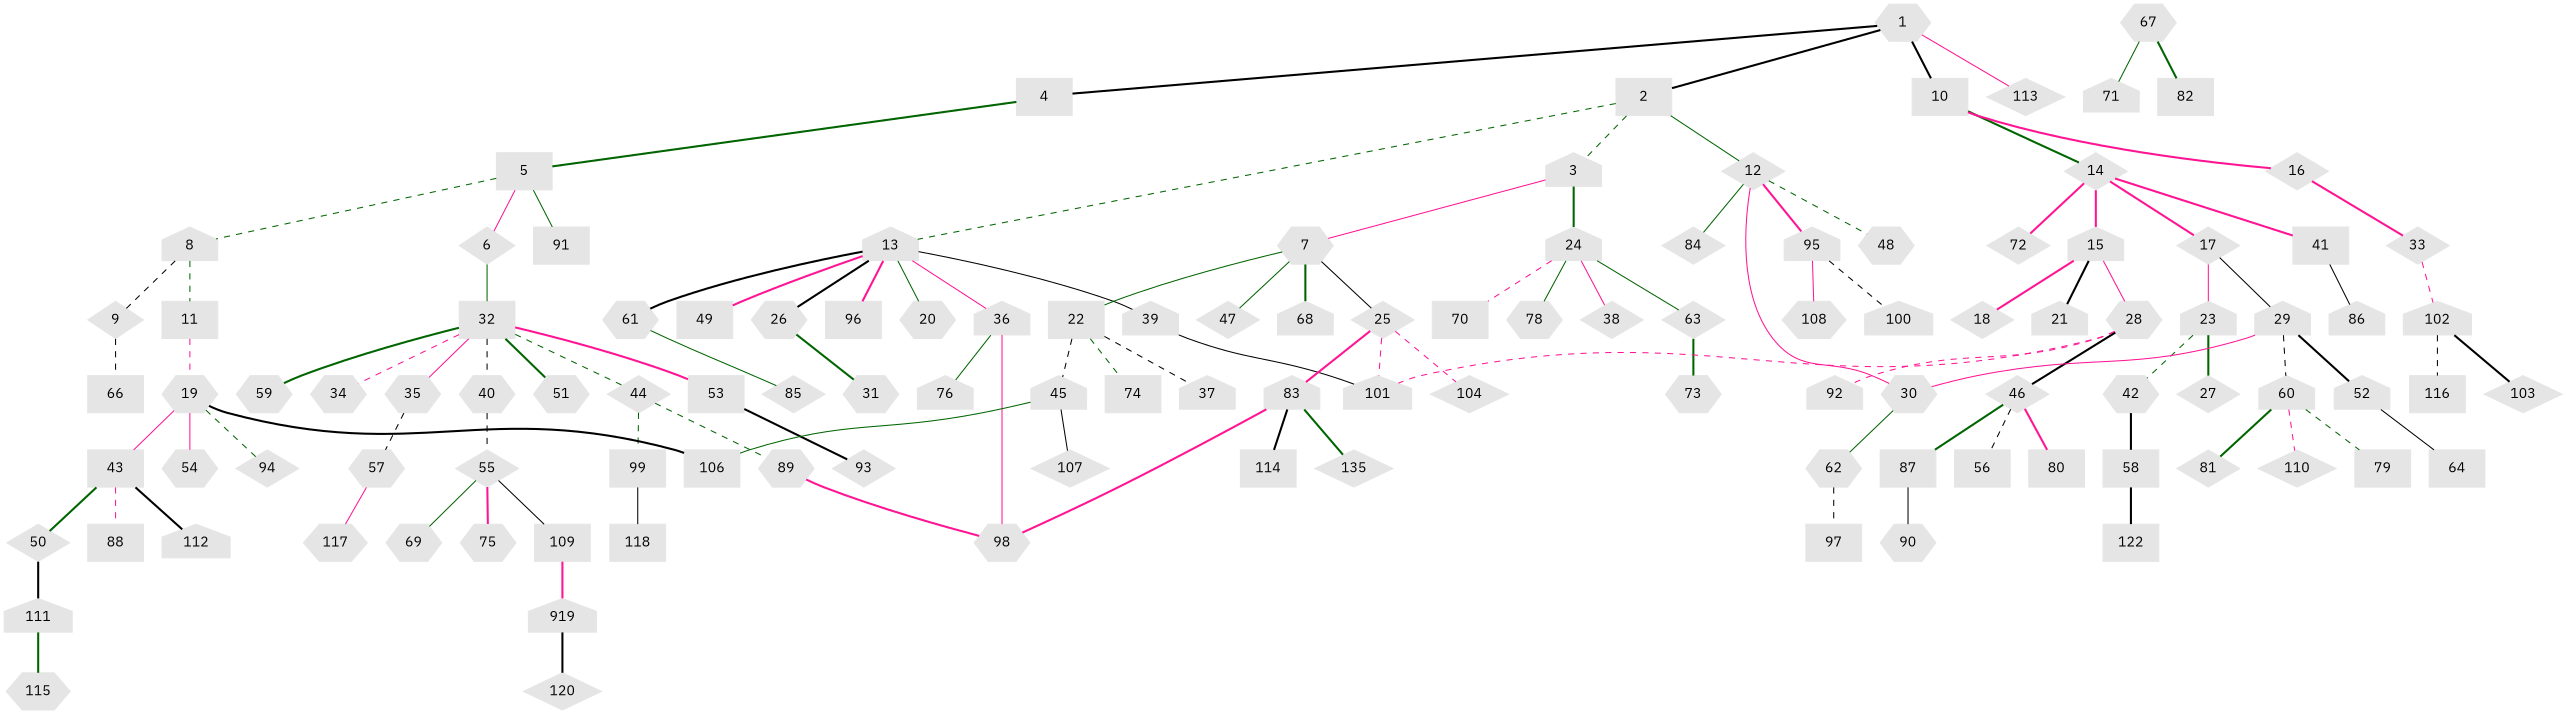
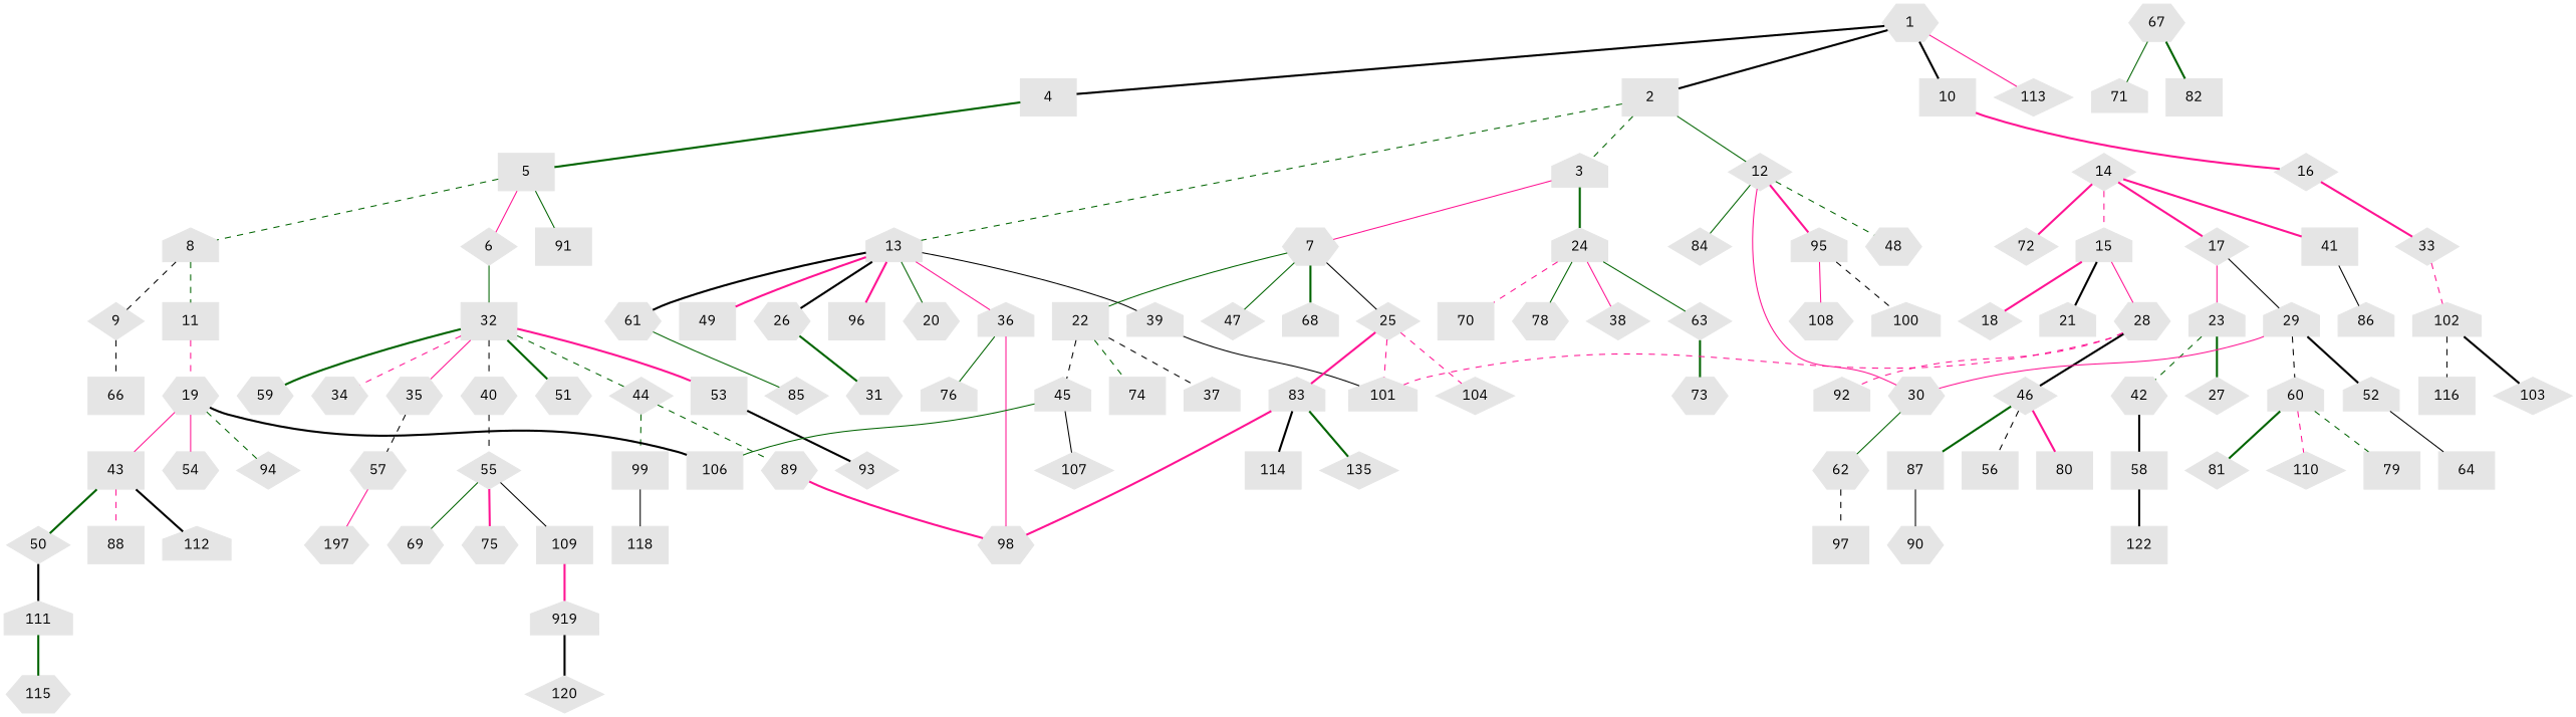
  graph {
    fontname="IBM Plex Sans"
    node [color=gray90 fontname="IBM Plex Sans" shape=box style=filled]
    edge [color=deeppink fontname="IBM Plex Sans" style=bold]
    1 [shape=hexagon]
    2
    4
    10
    113 [shape=diamond]
    3 [shape=house]
    12 [shape=diamond]
    13 [shape=house]
    5
    14 [shape=diamond]
    16 [shape=diamond]
    7 [shape=hexagon]
    24 [shape=house]
    30 [shape=hexagon]
    48 [shape=hexagon]
    84 [shape=diamond]
    95 [shape=house]
    20 [shape=hexagon]
    26 [shape=hexagon]
    36 [shape=house]
    39 [shape=house]
    49
    61 [shape=hexagon]
    96
    22
    25 [shape=diamond]
    47 [shape=diamond]
    68 [shape=house]
    38 [shape=diamond]
    63 [shape=diamond]
    70
    78 [shape=hexagon]
    6 [shape=diamond]
    8 [shape=house]
    91
    32
    9 [shape=diamond]
    11
    34 [shape=hexagon]
    35 [shape=hexagon]
    40 [shape=hexagon]
    44 [shape=diamond]
    51 [shape=hexagon]
    53
    59 [shape=hexagon]
    37 [shape=house]
    45 [shape=house]
    74
    83 [shape=house]
    101 [shape=house]
    104 [shape=diamond]
    66
    19 [shape=hexagon]
    15 [shape=house]
    17 [shape=diamond]
    41
    72 [shape=diamond]
    33 [shape=diamond]
    43
    54 [shape=hexagon]
    94 [shape=diamond]
    106
    62 [shape=hexagon]
    100 [shape=house]
    108 [shape=hexagon]
    31 [shape=hexagon]
    76 [shape=house]
    98 [shape=hexagon]
    85 [shape=diamond]
    18 [shape=diamond]
    21 [shape=house]
    28 [shape=hexagon]
    23 [shape=house]
    29 [shape=house]
    86 [shape=house]
    46 [shape=diamond]
    92 [shape=house]
    102 [shape=house]
    27 [shape=diamond]
    42 [shape=hexagon]
    52 [shape=house]
    60 [shape=house]
    50 [shape=diamond]
    88
    112 [shape=house]
    107 [shape=diamond]
    58
    73 [shape=hexagon]
    n89 [label=135 shape=diamond]
    114
    56
    80
    87
    64
    79
    81 [shape=diamond]
    110 [shape=diamond]
    97
    57 [shape=hexagon]
    55 [shape=diamond]
    89 [shape=hexagon]
    99
    93 [shape=diamond]
    103 [shape=diamond]
    116
-   117 [shape=hexagon]
+   117 [shape=hexagon label=197]
    69 [shape=hexagon]
    75 [shape=hexagon]
    109
    122
    111 [shape=house]
    118
    90 [shape=hexagon]
    115 [shape=hexagon]
    n115 [label=919 shape=house]
    67 [shape=hexagon]
    71 [shape=house]
    82
    120 [shape=diamond]
    1 -- 2 [color=black]
    1 -- 4 [color=black]
    1 -- 10 [color=black]
    1 -- 113 [style=solid]
    2 -- 3 [color=darkgreen style=dashed]
    2 -- 12 [color=darkgreen style=solid]
    2 -- 13 [color=darkgreen style=dashed]
    4 -- 5 [color=darkgreen]
-   10 -- 14 [color=darkgreen]
    10 -- 16
    3 -- 7 [style=solid]
    3 -- 24 [color=darkgreen]
    12 -- 30 [style=solid]
    12 -- 48 [color=darkgreen style=dashed]
    12 -- 84 [color=darkgreen style=solid]
    12 -- 95
    13 -- 20 [color=darkgreen style=solid]
    13 -- 26 [color=black]
    13 -- 36 [style=solid]
    13 -- 39 [color=black style=solid]
    13 -- 49
    13 -- 61 [color=black]
    13 -- 96
    5 -- 6 [style=solid]
    5 -- 8 [color=darkgreen style=dashed]
    5 -- 91 [color=darkgreen style=solid]
-   14 -- 15
+   14 -- 15 [style=dashed]
    14 -- 17
    14 -- 41
    14 -- 72
    16 -- 33
    7 -- 22 [color=darkgreen style=solid]
    7 -- 25 [color=black style=solid]
    7 -- 47 [color=darkgreen style=solid]
    7 -- 68 [color=darkgreen]
    24 -- 38 [style=solid]
    24 -- 63 [color=darkgreen style=solid]
    24 -- 70 [style=dashed]
    24 -- 78 [color=darkgreen style=solid]
    30 -- 62 [color=darkgreen style=solid]
    95 -- 100 [color=black style=dashed]
    95 -- 108 [style=solid]
    26 -- 31 [color=darkgreen]
    36 -- 76 [color=darkgreen style=solid]
    36 -- 98 [style=solid]
    39 -- 101 [color=black style=solid]
    61 -- 85 [color=darkgreen style=solid]
    22 -- 37 [color=black style=dashed]
    22 -- 45 [color=black style=dashed]
    22 -- 74 [color=darkgreen style=dashed]
    25 -- 83
    25 -- 101 [style=dashed]
    25 -- 104 [style=dashed]
    63 -- 73 [color=darkgreen]
    6 -- 32 [color=darkgreen style=solid]
    8 -- 9 [color=black style=dashed]
    8 -- 11 [color=darkgreen style=dashed]
    32 -- 34 [style=dashed]
    32 -- 35 [style=solid]
    32 -- 40 [color=black style=dashed]
    32 -- 44 [color=darkgreen style=dashed]
    32 -- 51 [color=darkgreen]
    32 -- 53
    32 -- 59 [color=darkgreen]
    9 -- 66 [color=black style=dashed]
    11 -- 19 [style=dashed]
    35 -- 57 [color=black style=dashed]
    40 -- 55 [color=black style=dashed]
    44 -- 89 [color=darkgreen style=dashed]
    44 -- 99 [color=darkgreen style=dashed]
    53 -- 93 [color=black]
    45 -- 106 [color=darkgreen style=solid]
    45 -- 107 [color=black style=solid]
    83 -- 98
    83 -- n89 [color=darkgreen]
    83 -- 114 [color=black]
    19 -- 43 [style=solid]
    19 -- 54 [style=solid]
    19 -- 94 [color=darkgreen style=dashed]
    19 -- 106 [color=black]
    15 -- 18
    15 -- 21 [color=black]
    15 -- 28 [style=solid]
    17 -- 23 [style=solid]
    17 -- 29 [color=black style=solid]
    41 -- 86 [color=black style=solid]
    33 -- 102 [style=dashed]
    43 -- 50 [color=darkgreen]
    43 -- 88 [style=dashed]
    43 -- 112 [color=black]
    62 -- 97 [color=black style=dashed]
    28 -- 101 [style=dashed]
    28 -- 46 [color=black]
    28 -- 92 [style=dashed]
    23 -- 27 [color=darkgreen]
    23 -- 42 [color=darkgreen style=dashed]
    29 -- 30 [style=solid]
    29 -- 52 [color=black]
    29 -- 60 [color=black style=dashed]
    46 -- 56 [color=black style=dashed]
    46 -- 80
    46 -- 87 [color=darkgreen]
    102 -- 103 [color=black]
    102 -- 116 [color=black style=dashed]
    42 -- 58 [color=black]
    52 -- 64 [color=black style=solid]
    60 -- 79 [color=darkgreen style=dashed]
    60 -- 81 [color=darkgreen]
    60 -- 110 [style=dashed]
    50 -- 111 [color=black]
    58 -- 122 [color=black]
    87 -- 90 [color=black style=solid]
    57 -- 117 [style=solid]
    55 -- 69 [color=darkgreen style=solid]
    55 -- 75
    55 -- 109 [color=black style=solid]
    89 -- 98
    99 -- 118 [color=black style=solid]
    109 -- n115
    111 -- 115 [color=darkgreen]
    n115 -- 120 [color=black]
    67 -- 71 [color=darkgreen style=solid]
    67 -- 82 [color=darkgreen]
  }
